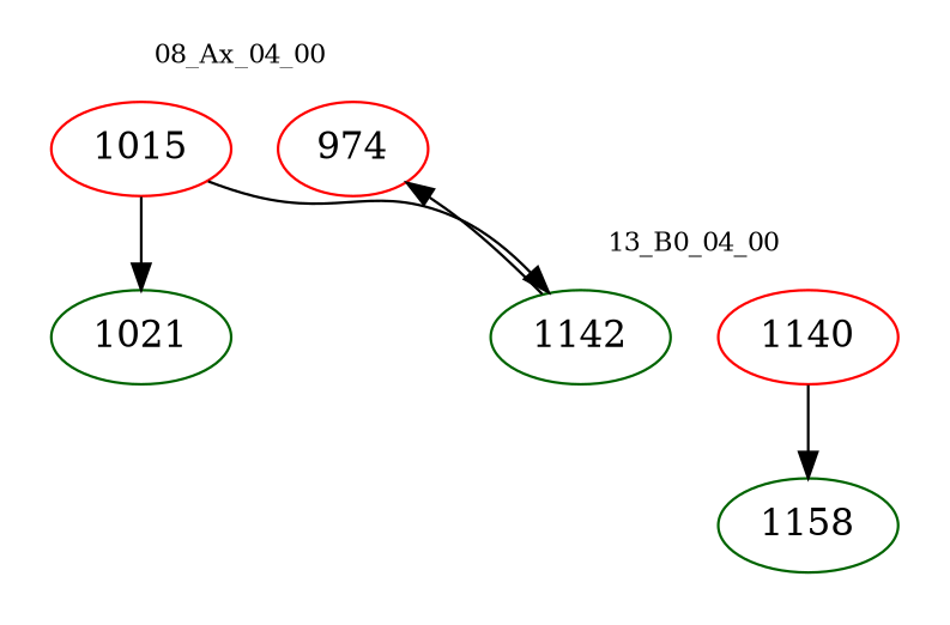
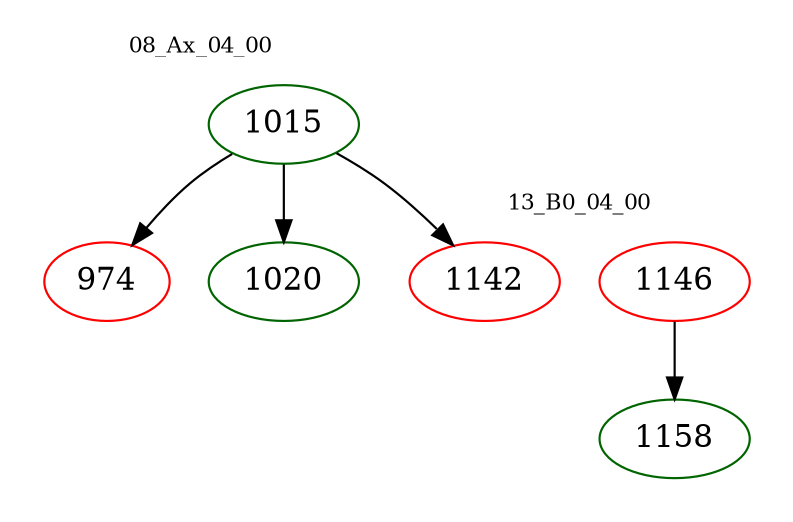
  digraph {
    node [color=red]
    edge [color=black]
-   n1 [label=1015]
+   n1 [color=darkgreen label=1015]
    n2 [label=974]
-   n3 [color=darkgreen label=1021]
-   n4 [label=1140]
-   n5 [color=darkgreen label=1142]
+   n3 [color=darkgreen label=1020]
+   n4 [label=1146]
+   n5 [label=1142]
    n6 [color=darkgreen label=1158]
    subgraph cluster_1 {
      color=white
      fontsize=10
      label="08_Ax_04_00"
      n1
      n2
      n3
    }
    subgraph cluster_2 {
      color=white
      fontsize=10
      label="13_B0_04_00"
      n4
      n5
      n6
    }
-   n5 -> n2
+   n1 -> n2
    n1 -> n3
    n1 -> n5
    n4 -> n6
  }
